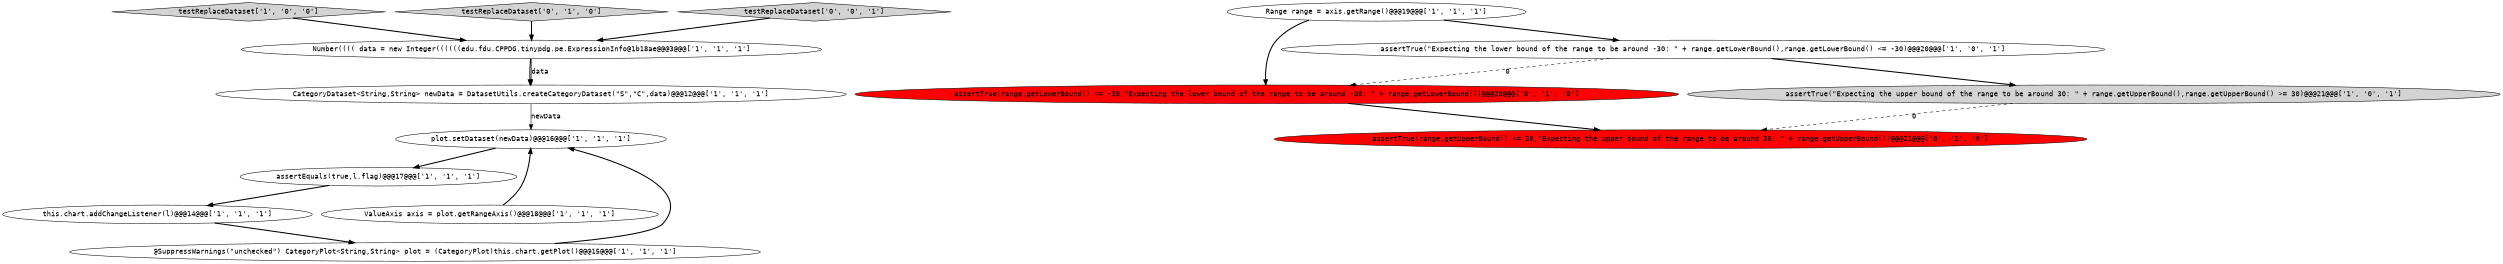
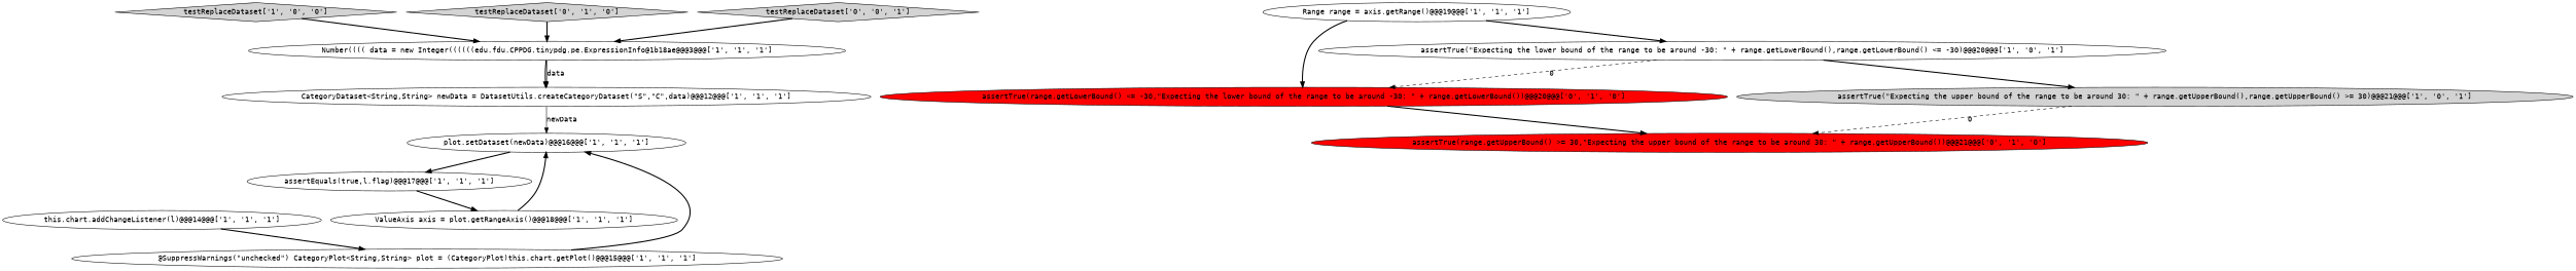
  digraph {
    fontname="DejaVu Sans Mono"
    node [fillcolor=white fontname="DejaVu Sans Mono" shape=ellipse style=filled]
    edge [fontname="DejaVu Sans Mono" style=bold]
    n1 [label="Number(((( data = new Integer((((((edu.fdu.CPPDG.tinypdg.pe.ExpressionInfo@1b18ae@@@3@@@['1', '1', '1']"]
    n2 [label="CategoryDataset<String,String> newData = DatasetUtils.createCategoryDataset(\"S\",\"C\",data)@@@12@@@['1', '1', '1']"]
    n3 [label="plot.setDataset(newData)@@@16@@@['1', '1', '1']"]
    n4 [label="assertEquals(true,l.flag)@@@17@@@['1', '1', '1']"]
    n5 [label="ValueAxis axis = plot.getRangeAxis()@@@18@@@['1', '1', '1']"]
    n6 [fillcolor=red label="assertTrue(range.getUpperBound() >= 30,\"Expecting the upper bound of the range to be around 30: \" + range.getUpperBound())@@@21@@@['0', '1', '0']"]
    n7 [fillcolor=lightgray label="assertTrue(\"Expecting the upper bound of the range to be around 30: \" + range.getUpperBound(),range.getUpperBound() >= 30)@@@21@@@['1', '0', '1']"]
    n8 [label="Range range = axis.getRange()@@@19@@@['1', '1', '1']"]
    n9 [fillcolor=red label="assertTrue(range.getLowerBound() <= -30,\"Expecting the lower bound of the range to be around -30: \" + range.getLowerBound())@@@20@@@['0', '1', '0']"]
    n10 [label="assertTrue(\"Expecting the lower bound of the range to be around -30: \" + range.getLowerBound(),range.getLowerBound() <= -30)@@@20@@@['1', '0', '1']"]
    n11 [label="this.chart.addChangeListener(l)@@@14@@@['1', '1', '1']"]
    n12 [label="@SuppressWarnings(\"unchecked\") CategoryPlot<String,String> plot = (CategoryPlot)this.chart.getPlot()@@@15@@@['1', '1', '1']"]
    n13 [fillcolor=lightgray label="testReplaceDataset['1', '0', '0']" shape=diamond]
    n14 [fillcolor=lightgray label="testReplaceDataset['0', '1', '0']" shape=diamond]
    n15 [fillcolor=lightgray label="testReplaceDataset['0', '0', '1']" shape=diamond]
    n1 -> n2
    n1 -> n2 [label=data style=solid]
    n2 -> n3 [label=newData style=solid]
    n3 -> n4
-   n4 -> n11
+   n4 -> n5
    n5 -> n3
    n7 -> n6 [label=0 style=dashed]
    n8 -> n9
    n8 -> n10
    n9 -> n6
    n10 -> n7
    n10 -> n9 [label=0 style=dashed]
    n11 -> n12
    n12 -> n3
    n13 -> n1
    n14 -> n1
    n15 -> n1
  }
